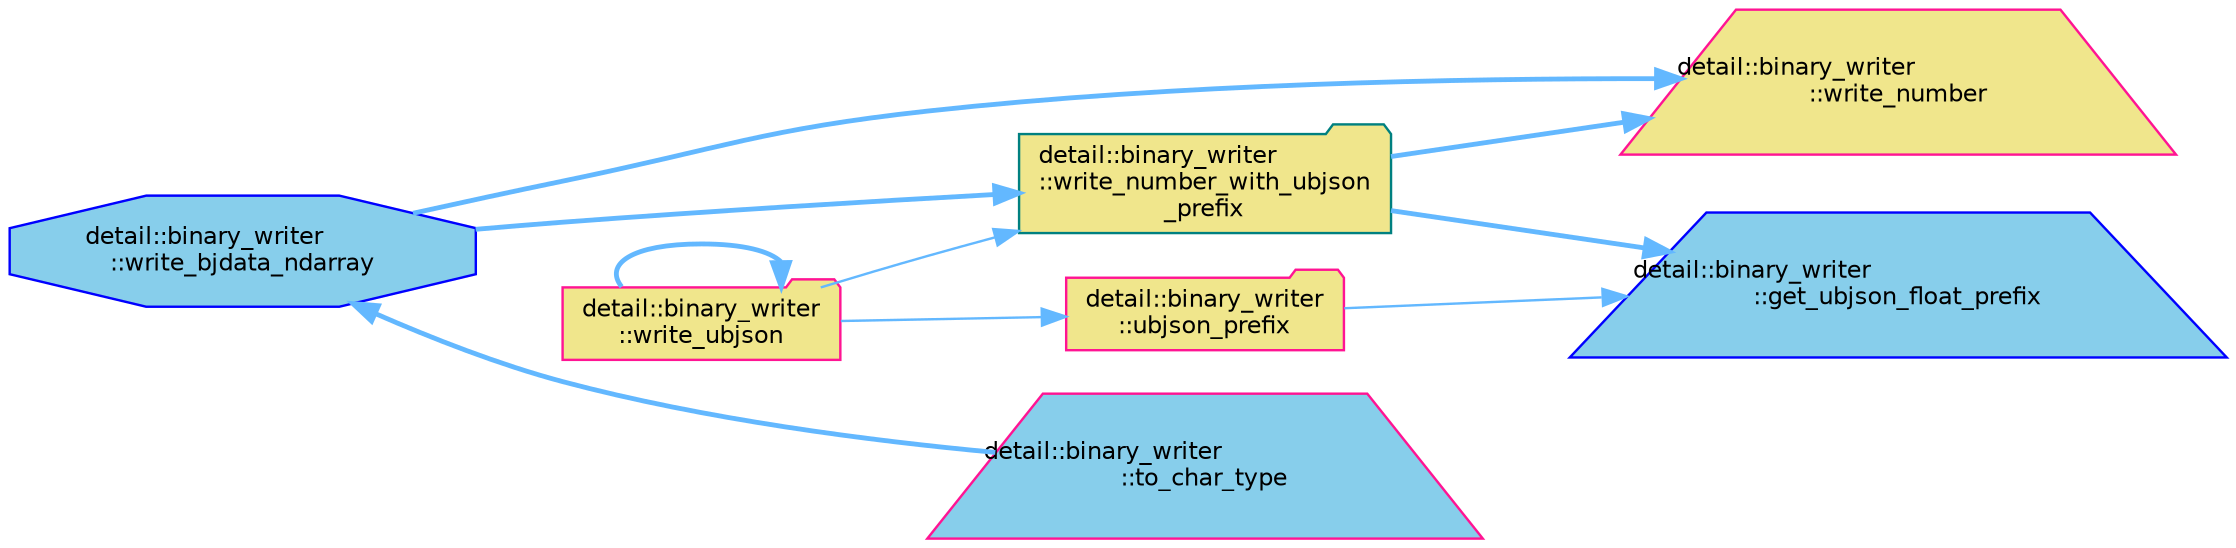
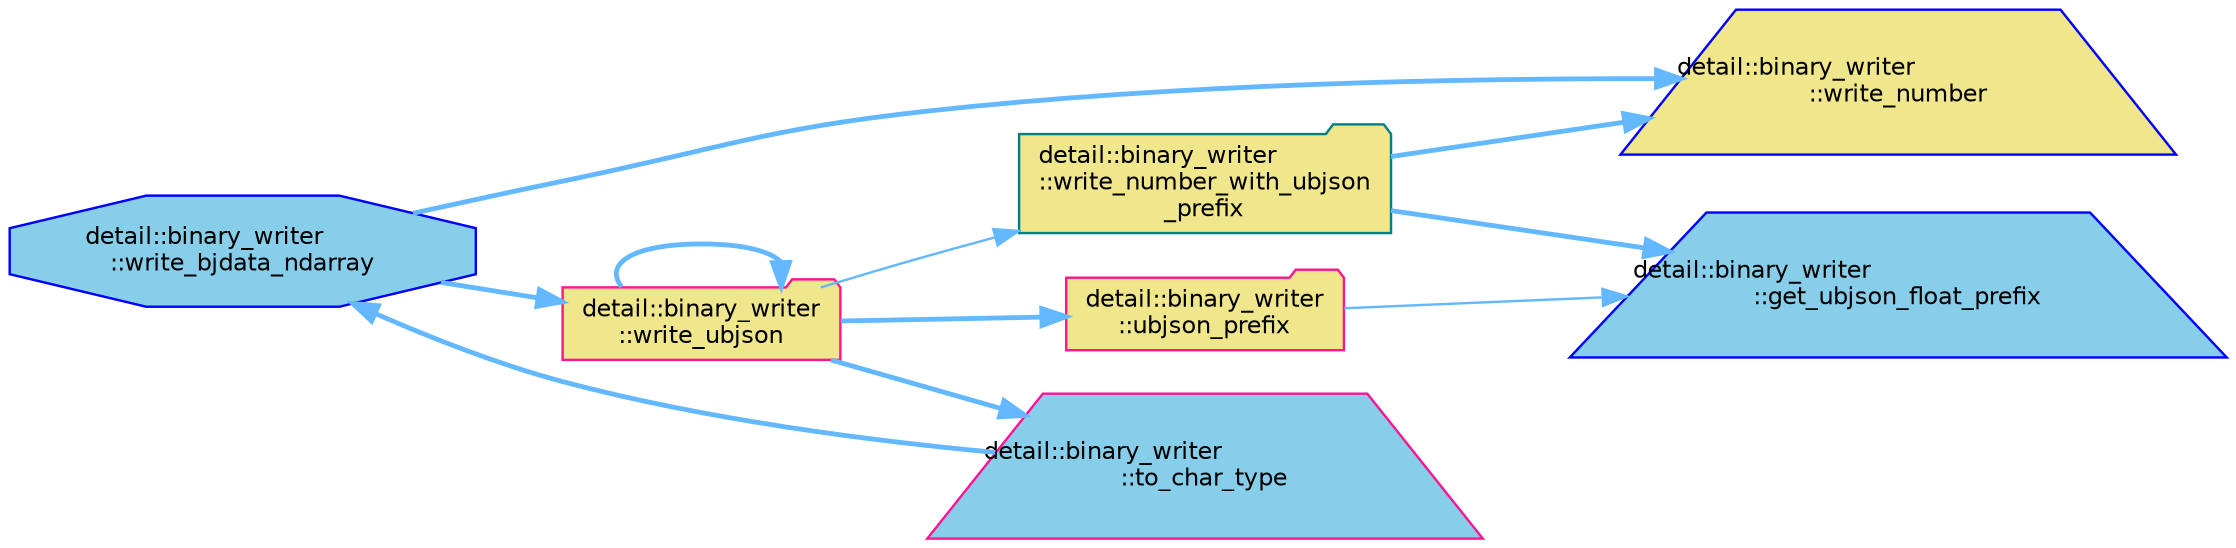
  digraph {
    rankdir=LR
    node [color=blue fillcolor=khaki fontname=Helvetica fontsize=10 shape=trapezium style=filled]
    edge [color=steelblue1 fontname=Helvetica fontsize=10 labelfontname=Helvetica labelfontsize=10 style=bold]
    n1 [fillcolor=skyblue fontcolor=black height=0.2 label="detail::binary_writer\l::write_bjdata_ndarray" shape=octagon width=0.4]
-   n2 [color=deeppink height=0.2 label="detail::binary_writer\l::write_number" width=0.4]
+   n2 [height=0.2 label="detail::binary_writer\l::write_number" width=0.4]
    n3 [color=deeppink height=0.2 label="detail::binary_writer\l::write_ubjson" shape=folder width=0.4]
    n4 [color=deeppink fillcolor=skyblue height=0.2 label="detail::binary_writer\l::to_char_type" width=0.4]
    n5 [color=deeppink height=0.2 label="detail::binary_writer\l::ubjson_prefix" shape=folder width=0.4]
    n6 [color=teal height=0.2 label="detail::binary_writer\l::write_number_with_ubjson\l_prefix" shape=folder width=0.4]
    n7 [fillcolor=skyblue height=0.2 label="detail::binary_writer\l::get_ubjson_float_prefix" width=0.4]
    n1 -> n2
-   n1 -> n6
+   n1 -> n3
    n3 -> n3
-   n3 -> n5 [style=solid]
+   n3 -> n4
+   n3 -> n5
    n3 -> n6 [style=solid]
    n4 -> n1
    n5 -> n7 [style=solid]
    n6 -> n2
    n6 -> n7
  }
